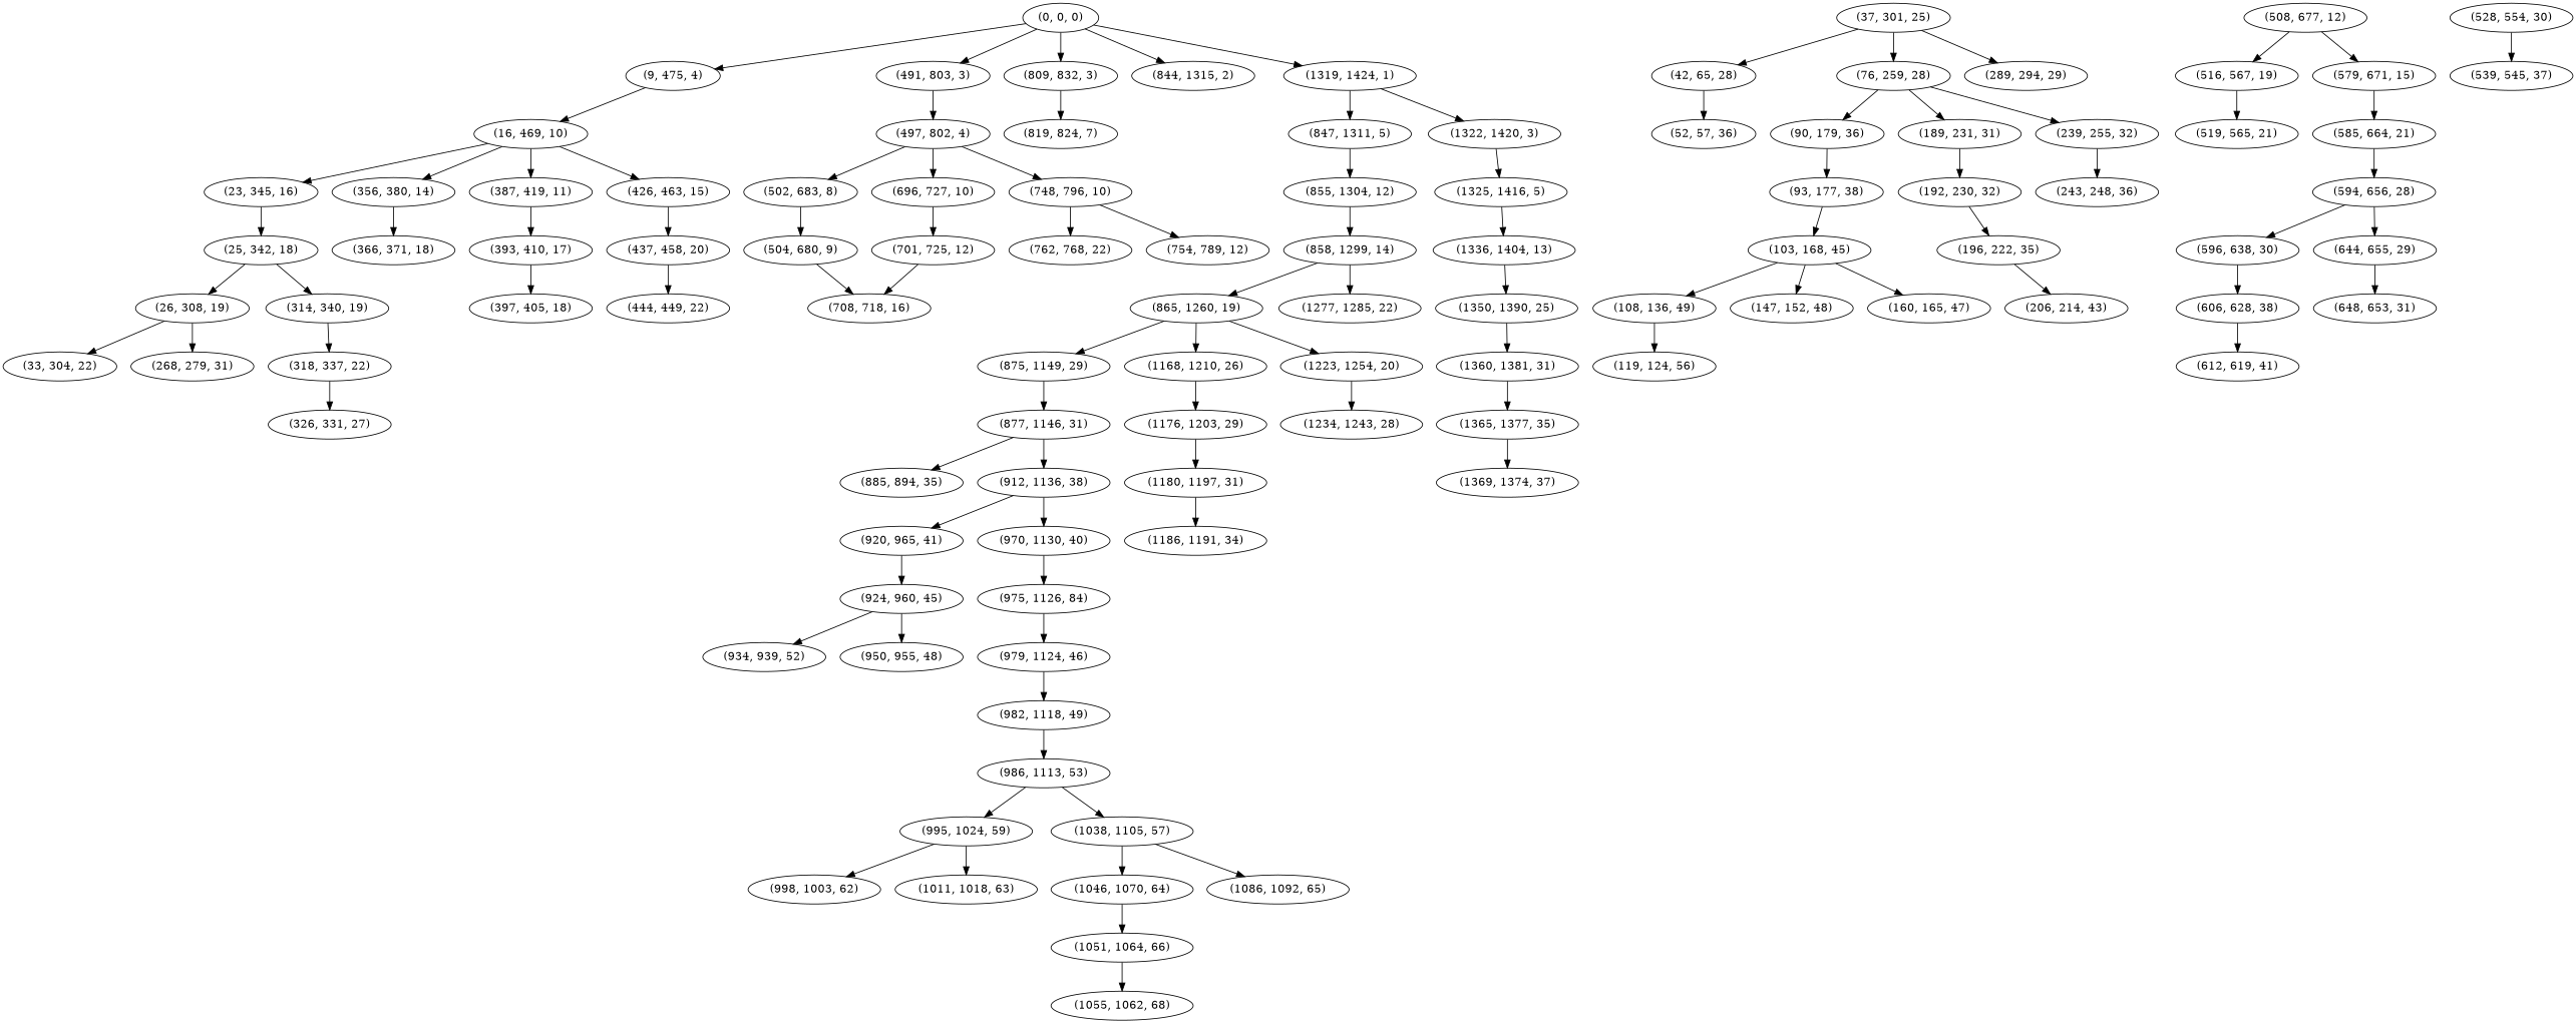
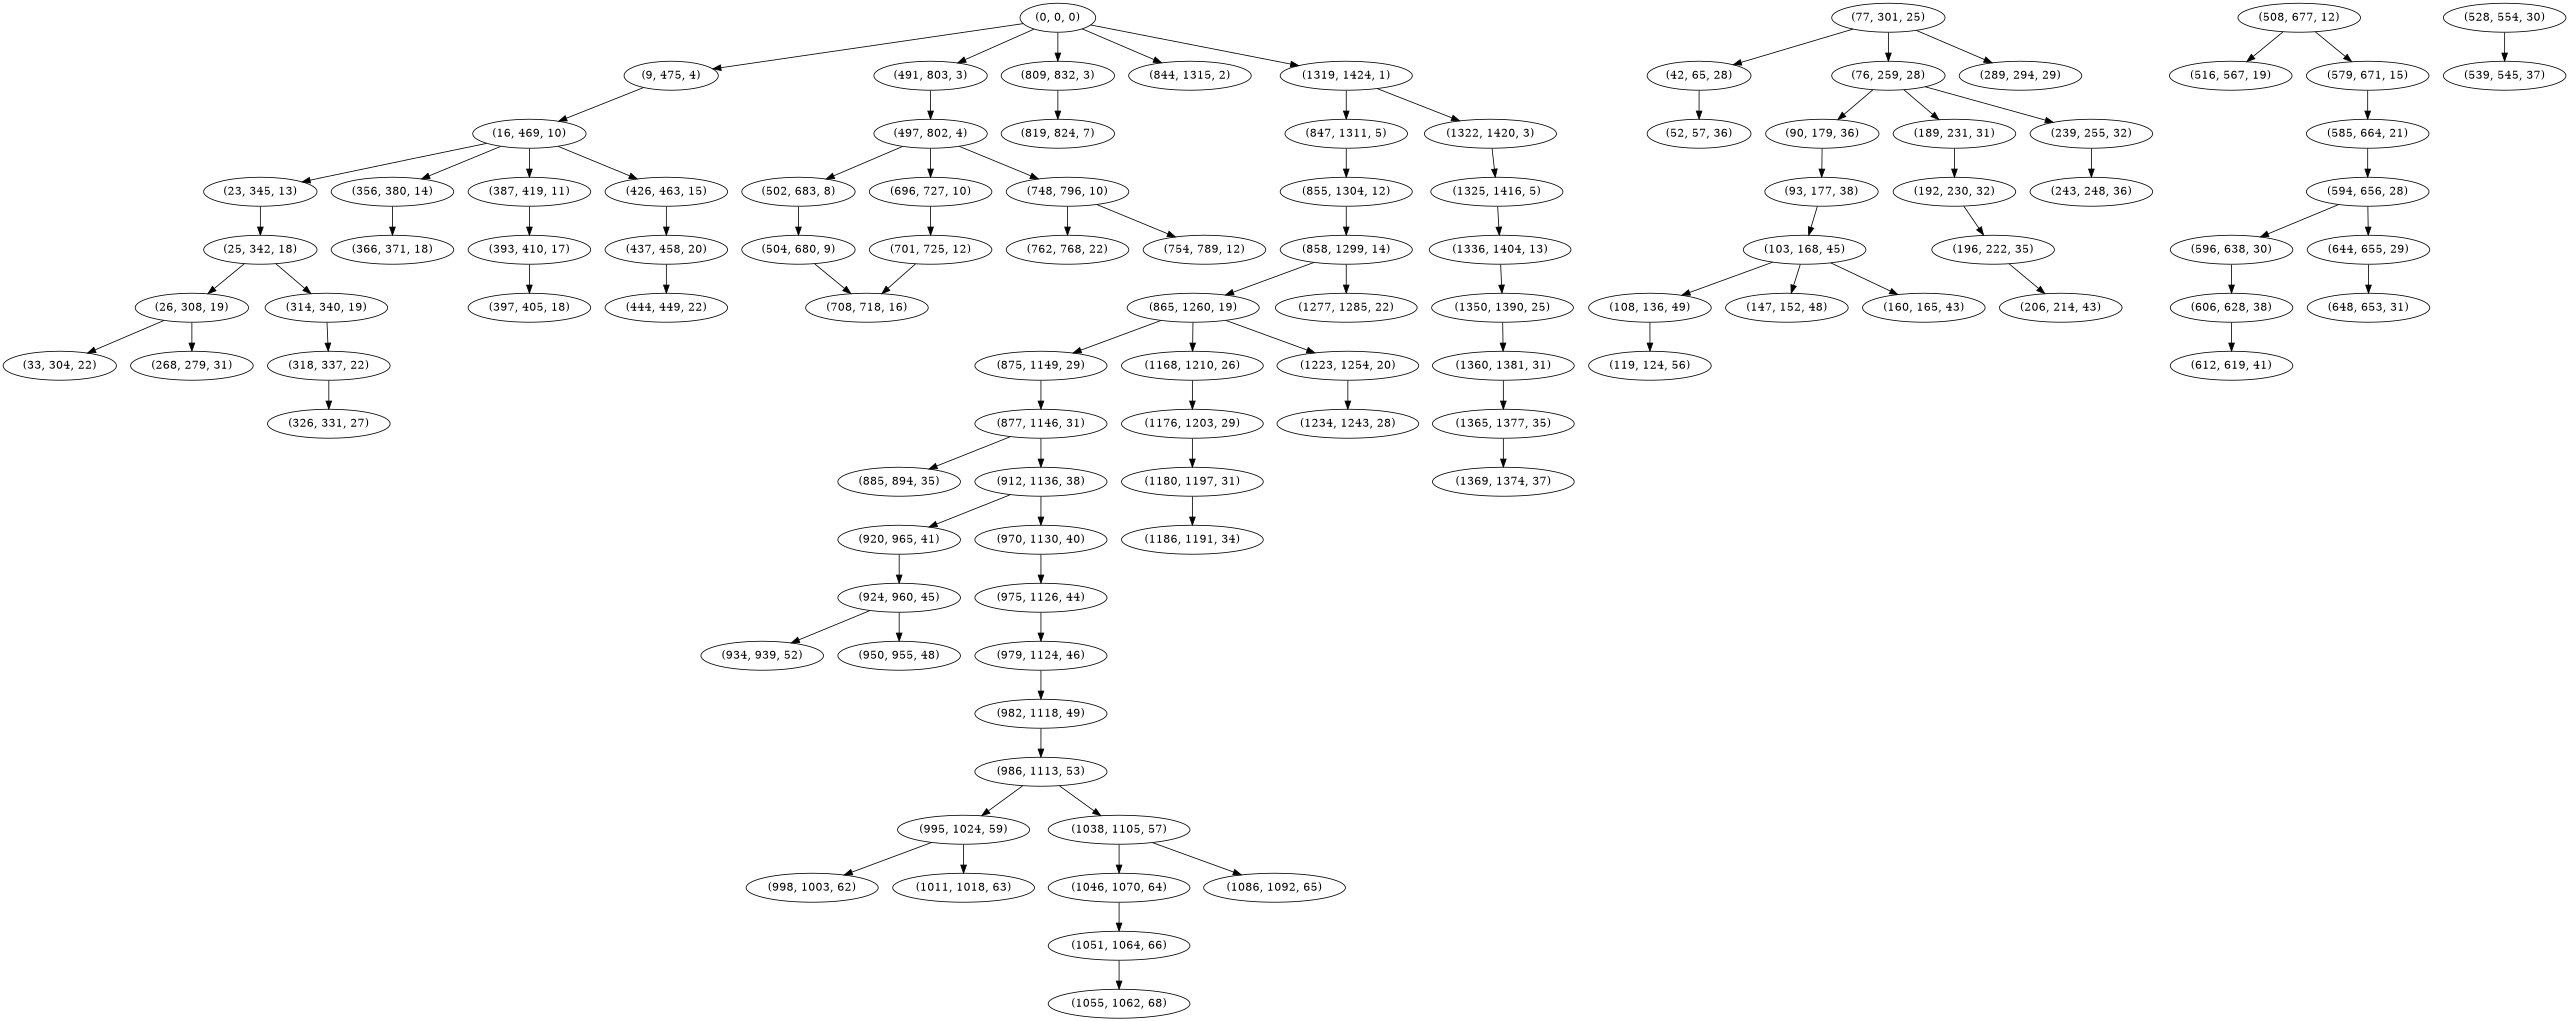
  digraph {
    "(0, 0, 0)"
    "(9, 475, 4)"
    "(491, 803, 3)"
    "(809, 832, 3)"
    "(844, 1315, 2)"
    "(1319, 1424, 1)"
    "(16, 469, 10)"
    "(497, 802, 4)"
    "(819, 824, 7)"
    "(847, 1311, 5)"
    "(1322, 1420, 3)"
-   "(23, 345, 16)"
+   "(23, 345, 16)" [label="(23, 345, 13)"]
    "(356, 380, 14)"
    "(387, 419, 11)"
    "(426, 463, 15)"
    "(25, 342, 18)"
    "(366, 371, 18)"
    "(393, 410, 17)"
    "(437, 458, 20)"
    "(26, 308, 19)"
    "(314, 340, 19)"
    "(33, 304, 22)"
    "(268, 279, 31)"
    "(318, 337, 22)"
-   "(37, 301, 25)"
+   "(37, 301, 25)" [label="(77, 301, 25)"]
    "(42, 65, 28)"
    "(76, 259, 28)"
    "(289, 294, 29)"
    "(52, 57, 36)"
    "(90, 179, 36)"
    "(189, 231, 31)"
    "(239, 255, 32)"
    "(93, 177, 38)"
    "(192, 230, 32)"
    "(243, 248, 36)"
    "(103, 168, 45)"
    "(108, 136, 49)"
    "(147, 152, 48)"
-   "(160, 165, 47)"
+   "(160, 165, 47)" [label="(160, 165, 43)"]
    "(119, 124, 56)"
    "(196, 222, 35)"
    "(206, 214, 43)"
    "(326, 331, 27)"
    "(397, 405, 18)"
    "(444, 449, 22)"
    "(502, 683, 8)"
    "(696, 727, 10)"
    "(748, 796, 10)"
    "(504, 680, 9)"
    "(701, 725, 12)"
    "(762, 768, 22)"
    n52 [label="(754, 789, 12)"]
    "(708, 718, 16)"
    "(508, 677, 12)"
    "(516, 567, 19)"
    "(579, 671, 15)"
-   "(519, 565, 21)"
    "(585, 664, 21)"
    "(528, 554, 30)"
    "(539, 545, 37)"
    "(594, 656, 28)"
    "(596, 638, 30)"
    "(644, 655, 29)"
    "(606, 628, 38)"
    "(648, 653, 31)"
    "(612, 619, 41)"
    "(855, 1304, 12)"
    "(858, 1299, 14)"
    "(865, 1260, 19)"
    "(1277, 1285, 22)"
    "(875, 1149, 29)"
    "(1168, 1210, 26)"
    "(1223, 1254, 20)"
    "(877, 1146, 31)"
    "(1176, 1203, 29)"
    "(1234, 1243, 28)"
    "(885, 894, 35)"
    "(912, 1136, 38)"
    "(920, 965, 41)"
    "(970, 1130, 40)"
    "(924, 960, 45)"
-   "(975, 1126, 44)" [label="(975, 1126, 84)"]
+   "(975, 1126, 44)"
    "(934, 939, 52)"
    "(950, 955, 48)"
    "(979, 1124, 46)"
    "(982, 1118, 49)"
    "(986, 1113, 53)"
    "(995, 1024, 59)"
    "(1038, 1105, 57)"
    "(998, 1003, 62)"
    "(1011, 1018, 63)"
    "(1046, 1070, 64)"
    "(1086, 1092, 65)"
    "(1051, 1064, 66)"
    "(1055, 1062, 68)"
    "(1180, 1197, 31)"
    "(1186, 1191, 34)"
    "(1325, 1416, 5)"
    "(1336, 1404, 13)"
    "(1350, 1390, 25)"
    "(1360, 1381, 31)"
    "(1365, 1377, 35)"
    "(1369, 1374, 37)"
    "(0, 0, 0)" -> "(9, 475, 4)"
    "(0, 0, 0)" -> "(491, 803, 3)"
    "(0, 0, 0)" -> "(809, 832, 3)"
    "(0, 0, 0)" -> "(844, 1315, 2)"
    "(0, 0, 0)" -> "(1319, 1424, 1)"
    "(9, 475, 4)" -> "(16, 469, 10)"
    "(491, 803, 3)" -> "(497, 802, 4)"
    "(809, 832, 3)" -> "(819, 824, 7)"
    "(1319, 1424, 1)" -> "(847, 1311, 5)"
    "(1319, 1424, 1)" -> "(1322, 1420, 3)"
    "(16, 469, 10)" -> "(23, 345, 16)"
    "(16, 469, 10)" -> "(356, 380, 14)"
    "(16, 469, 10)" -> "(387, 419, 11)"
    "(16, 469, 10)" -> "(426, 463, 15)"
    "(497, 802, 4)" -> "(502, 683, 8)"
    "(497, 802, 4)" -> "(696, 727, 10)"
    "(497, 802, 4)" -> "(748, 796, 10)"
    "(847, 1311, 5)" -> "(855, 1304, 12)"
    "(1322, 1420, 3)" -> "(1325, 1416, 5)"
    "(23, 345, 16)" -> "(25, 342, 18)"
    "(356, 380, 14)" -> "(366, 371, 18)"
    "(387, 419, 11)" -> "(393, 410, 17)"
    "(426, 463, 15)" -> "(437, 458, 20)"
    "(25, 342, 18)" -> "(26, 308, 19)"
    "(25, 342, 18)" -> "(314, 340, 19)"
    "(393, 410, 17)" -> "(397, 405, 18)"
    "(437, 458, 20)" -> "(444, 449, 22)"
    "(26, 308, 19)" -> "(33, 304, 22)"
    "(26, 308, 19)" -> "(268, 279, 31)"
    "(314, 340, 19)" -> "(318, 337, 22)"
    "(318, 337, 22)" -> "(326, 331, 27)"
    "(37, 301, 25)" -> "(42, 65, 28)"
    "(37, 301, 25)" -> "(76, 259, 28)"
    "(37, 301, 25)" -> "(289, 294, 29)"
    "(42, 65, 28)" -> "(52, 57, 36)"
    "(76, 259, 28)" -> "(90, 179, 36)"
    "(76, 259, 28)" -> "(189, 231, 31)"
    "(76, 259, 28)" -> "(239, 255, 32)"
    "(90, 179, 36)" -> "(93, 177, 38)"
    "(189, 231, 31)" -> "(192, 230, 32)"
    "(239, 255, 32)" -> "(243, 248, 36)"
    "(93, 177, 38)" -> "(103, 168, 45)"
    "(192, 230, 32)" -> "(196, 222, 35)"
    "(103, 168, 45)" -> "(108, 136, 49)"
    "(103, 168, 45)" -> "(147, 152, 48)"
    "(103, 168, 45)" -> "(160, 165, 47)"
    "(108, 136, 49)" -> "(119, 124, 56)"
    "(196, 222, 35)" -> "(206, 214, 43)"
    "(502, 683, 8)" -> "(504, 680, 9)"
    "(696, 727, 10)" -> "(701, 725, 12)"
    "(748, 796, 10)" -> "(762, 768, 22)"
    "(748, 796, 10)" -> n52
    "(504, 680, 9)" -> "(708, 718, 16)"
    "(701, 725, 12)" -> "(708, 718, 16)"
    "(508, 677, 12)" -> "(516, 567, 19)"
    "(508, 677, 12)" -> "(579, 671, 15)"
-   "(516, 567, 19)" -> "(519, 565, 21)"
    "(579, 671, 15)" -> "(585, 664, 21)"
    "(585, 664, 21)" -> "(594, 656, 28)"
    "(528, 554, 30)" -> "(539, 545, 37)"
    "(594, 656, 28)" -> "(596, 638, 30)"
    "(594, 656, 28)" -> "(644, 655, 29)"
    "(596, 638, 30)" -> "(606, 628, 38)"
    "(644, 655, 29)" -> "(648, 653, 31)"
    "(606, 628, 38)" -> "(612, 619, 41)"
    "(855, 1304, 12)" -> "(858, 1299, 14)"
    "(858, 1299, 14)" -> "(865, 1260, 19)"
    "(858, 1299, 14)" -> "(1277, 1285, 22)"
    "(865, 1260, 19)" -> "(875, 1149, 29)"
    "(865, 1260, 19)" -> "(1168, 1210, 26)"
    "(865, 1260, 19)" -> "(1223, 1254, 20)"
    "(875, 1149, 29)" -> "(877, 1146, 31)"
    "(1168, 1210, 26)" -> "(1176, 1203, 29)"
    "(1223, 1254, 20)" -> "(1234, 1243, 28)"
    "(877, 1146, 31)" -> "(885, 894, 35)"
    "(877, 1146, 31)" -> "(912, 1136, 38)"
    "(1176, 1203, 29)" -> "(1180, 1197, 31)"
    "(912, 1136, 38)" -> "(920, 965, 41)"
    "(912, 1136, 38)" -> "(970, 1130, 40)"
    "(920, 965, 41)" -> "(924, 960, 45)"
    "(970, 1130, 40)" -> "(975, 1126, 44)"
    "(924, 960, 45)" -> "(934, 939, 52)"
    "(924, 960, 45)" -> "(950, 955, 48)"
    "(975, 1126, 44)" -> "(979, 1124, 46)"
    "(979, 1124, 46)" -> "(982, 1118, 49)"
    "(982, 1118, 49)" -> "(986, 1113, 53)"
    "(986, 1113, 53)" -> "(995, 1024, 59)"
    "(986, 1113, 53)" -> "(1038, 1105, 57)"
    "(995, 1024, 59)" -> "(998, 1003, 62)"
    "(995, 1024, 59)" -> "(1011, 1018, 63)"
    "(1038, 1105, 57)" -> "(1046, 1070, 64)"
    "(1038, 1105, 57)" -> "(1086, 1092, 65)"
    "(1046, 1070, 64)" -> "(1051, 1064, 66)"
    "(1051, 1064, 66)" -> "(1055, 1062, 68)"
    "(1180, 1197, 31)" -> "(1186, 1191, 34)"
    "(1325, 1416, 5)" -> "(1336, 1404, 13)"
    "(1336, 1404, 13)" -> "(1350, 1390, 25)"
    "(1350, 1390, 25)" -> "(1360, 1381, 31)"
    "(1360, 1381, 31)" -> "(1365, 1377, 35)"
    "(1365, 1377, 35)" -> "(1369, 1374, 37)"
  }
